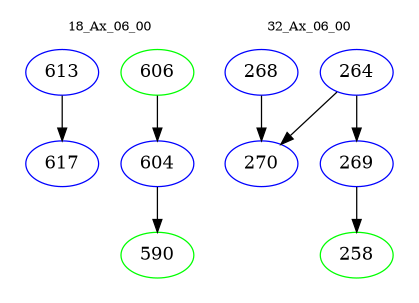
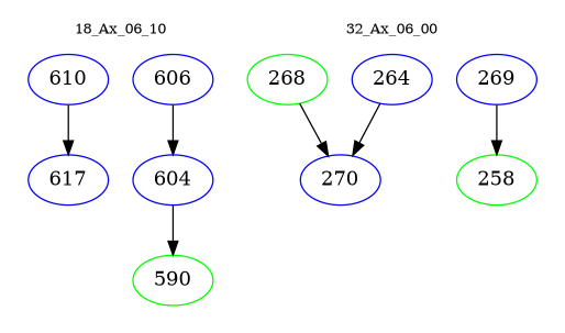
  digraph {
    node [color=blue]
    edge [color=black]
-   n1 [color=green label=606]
+   n1 [label=606]
    n2 [label=604]
-   n3 [label=613]
+   n3 [label=610]
    n4 [color=green label=590]
    n5 [label=617]
    n6 [label=264]
    n7 [label=269]
    n8 [label=270]
    n9 [color=green label=258]
-   n10 [label=268]
+   n10 [color=green label=268]
    subgraph cluster_1 {
      color=white
      fontsize=10
-     label="18_Ax_06_00"
+     label="18_Ax_06_10"
      n1
      n2
      n3
      n4
      n5
    }
    subgraph cluster_2 {
      color=white
      fontsize=10
      label="32_Ax_06_00"
      n6
      n7
      n8
      n9
      n10
    }
    n1 -> n2
    n2 -> n4
    n3 -> n5
-   n6 -> n7
    n6 -> n8
    n7 -> n9
    n10 -> n8
  }
